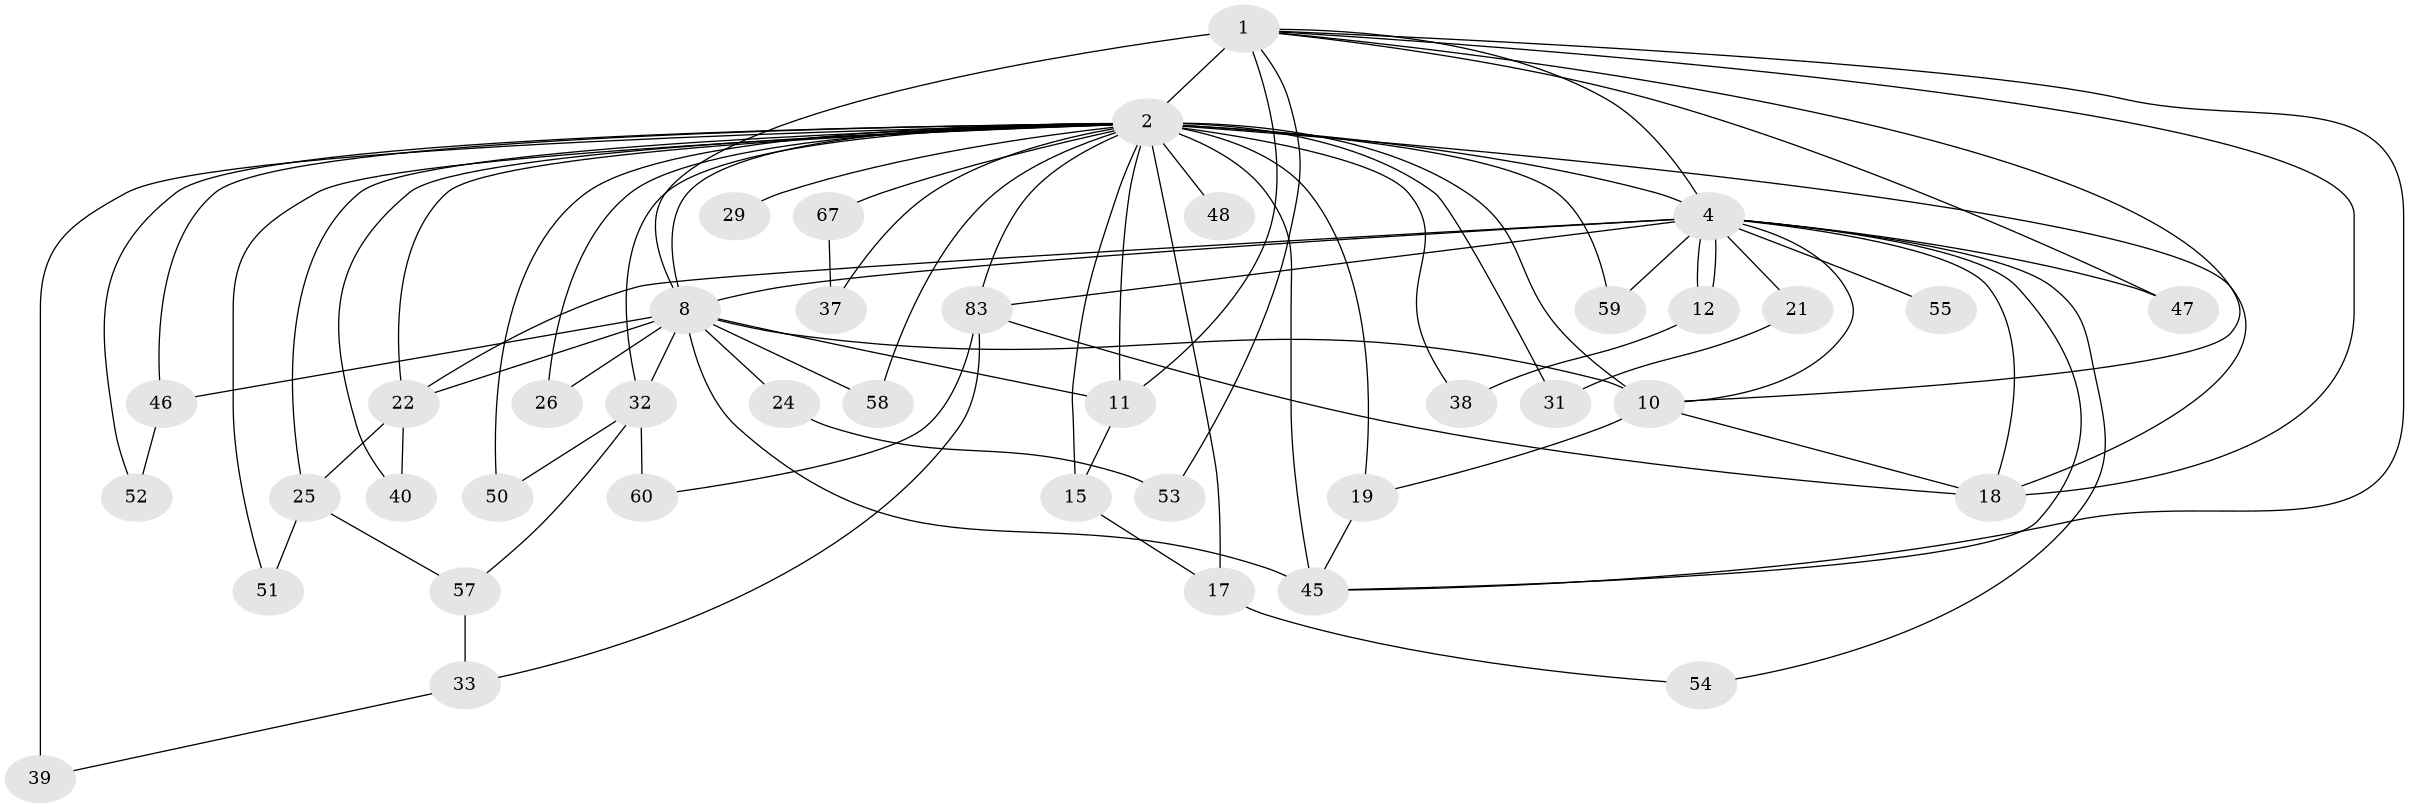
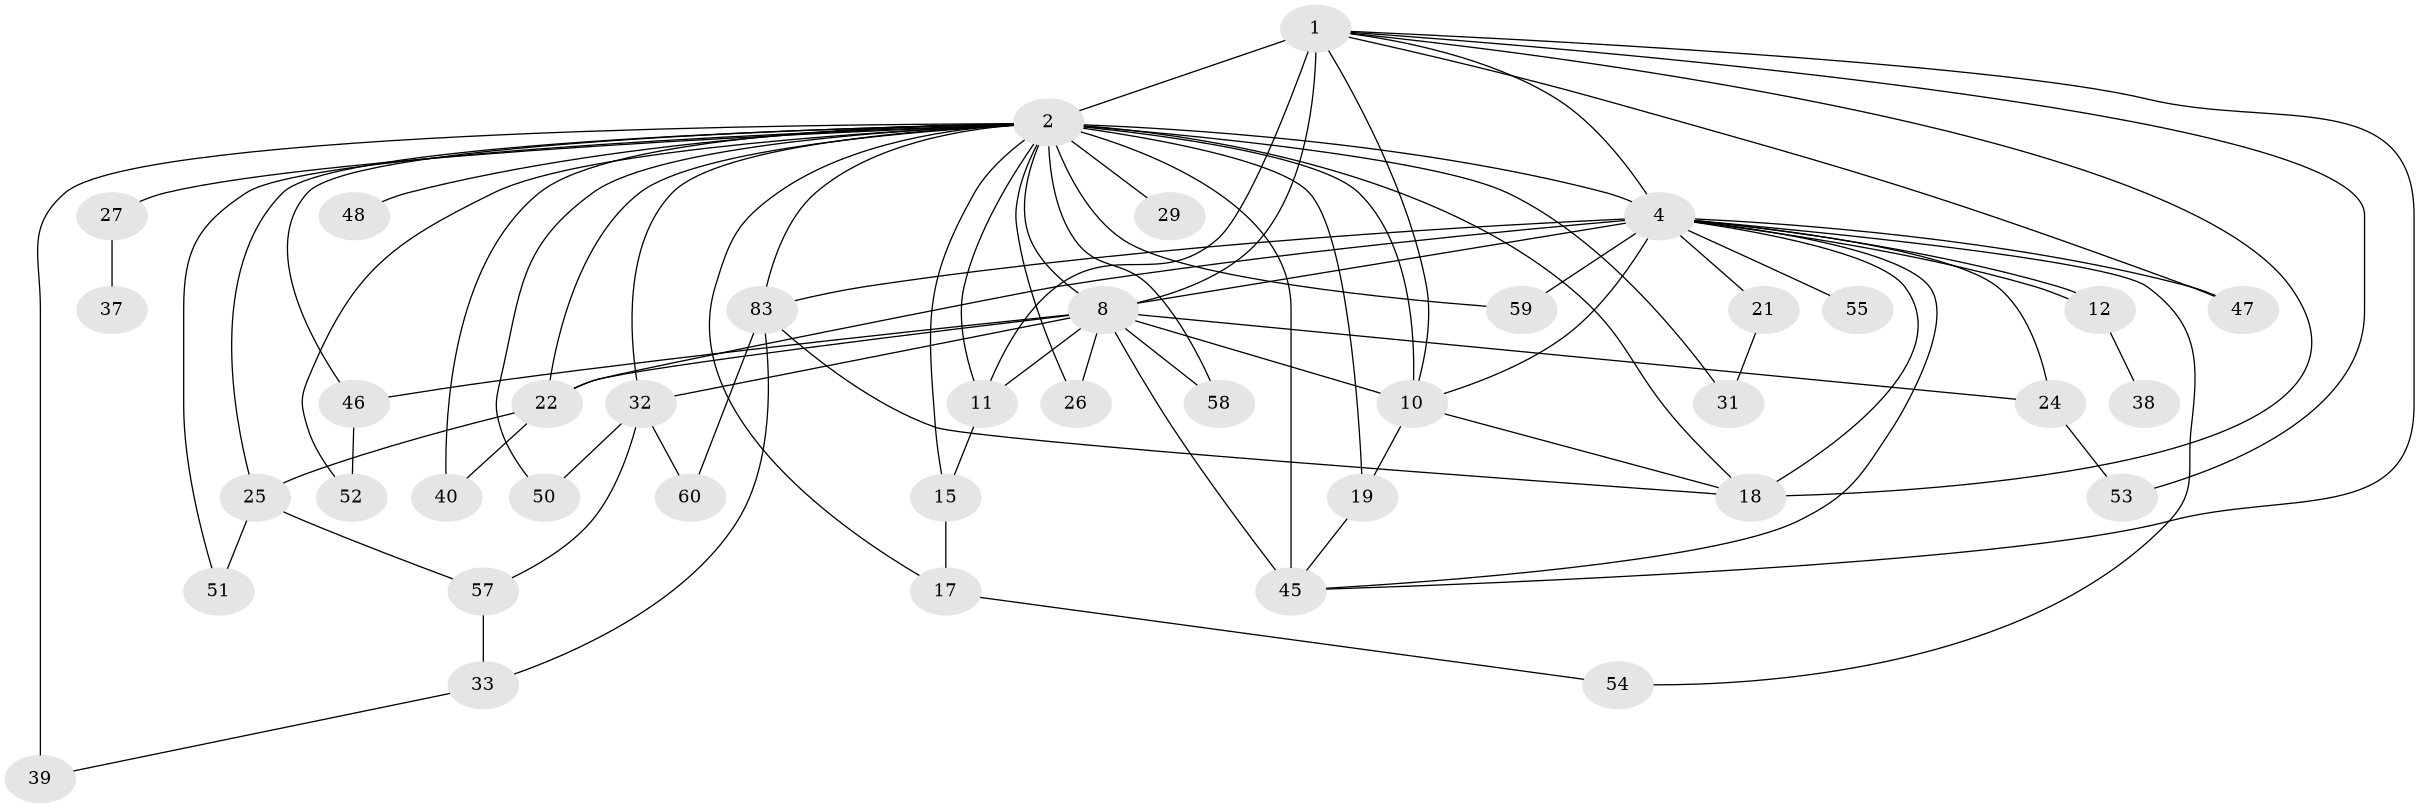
  graph {
    node [color=gray90 style=filled]
    1 [super="+30"]
    2 [super="+5+16+44+76+3+20"]
    4 [super="+7+35"]
    8
    10
    11 [super="+67"]
    18 [super="+28+49+23+34"]
    45 [super="+70+75+62"]
    47
    53
    n11 [label=83]
    15
    17
    19
    22 [super="+36"]
    25
    26
-   27 [label=67]
+   27
    29
    31
    32
    37
    38
    39
    40
    46 [super="+65"]
    48
    50
    51
    52
    58 [super="+73"]
    59
    55
    12
    21
    24
    54
    33 [super="+42"]
    60
    57
    1 -- 2 [weight=7]
    1 -- 4 [weight=2]
    1 -- 8
    1 -- 10
    1 -- 11
    1 -- 18
    1 -- 45
    1 -- 47
    1 -- 53
    2 -- 4 [weight=13]
    2 -- 8 [weight=6]
    2 -- 10 [weight=5]
    2 -- 11 [weight=2]
    2 -- 18
    2 -- 45 [weight=3]
    2 -- n11 [weight=3]
    2 -- 15
    2 -- 17
    2 -- 19
    2 -- 22
    2 -- 25 [weight=2]
    2 -- 26
    2 -- 27 [weight=3]
    2 -- 29 [weight=2]
    2 -- 31
    2 -- 32 [weight=3]
-   2 -- 37
-   2 -- 38
    2 -- 39 [weight=2]
    2 -- 40
    2 -- 46 [weight=2]
    2 -- 48 [weight=2]
    2 -- 50
    2 -- 51
    2 -- 52
    2 -- 58 [weight=2]
    2 -- 59
    4 -- 8 [weight=2]
    4 -- 10 [weight=2]
    4 -- 18 [weight=2]
    4 -- 45
    4 -- 47
    4 -- n11
    4 -- 22
    4 -- 59
    4 -- 55
    4 -- 12
    4 -- 12
    4 -- 21
+   4 -- 24
    4 -- 54
    8 -- 10
    8 -- 11
    8 -- 45
    8 -- 22 [weight=2]
    8 -- 26
    8 -- 32
    8 -- 46
    8 -- 58
    8 -- 24
    10 -- 18
    10 -- 19
    11 -- 15
    n11 -- 18
    n11 -- 33
    n11 -- 60
    15 -- 17
    17 -- 54
    19 -- 45
    22 -- 25
    22 -- 40
    25 -- 51
    25 -- 57
    27 -- 37
    32 -- 50
    32 -- 60
    32 -- 57
    46 -- 52
    12 -- 38
    21 -- 31
    24 -- 53
    33 -- 39
    57 -- 33
  }
